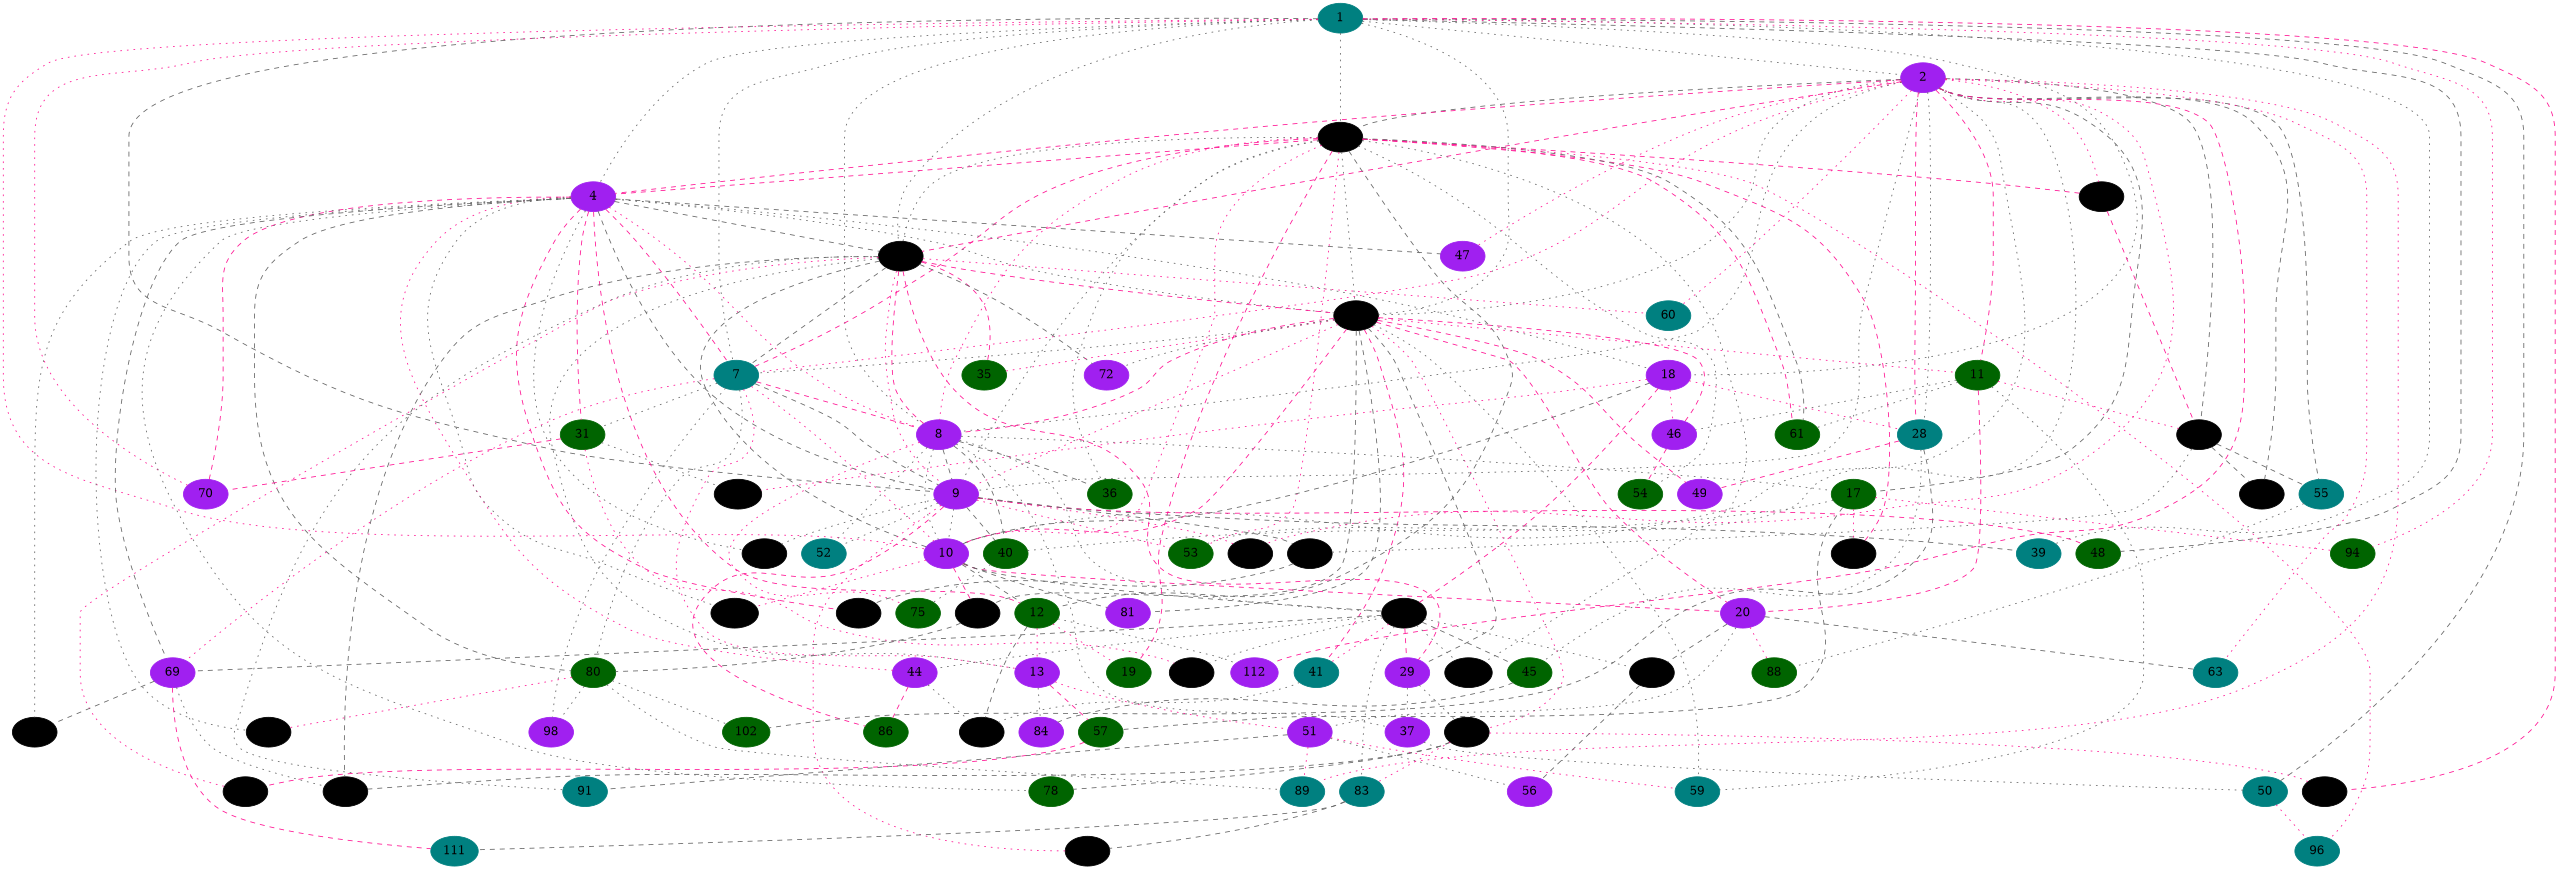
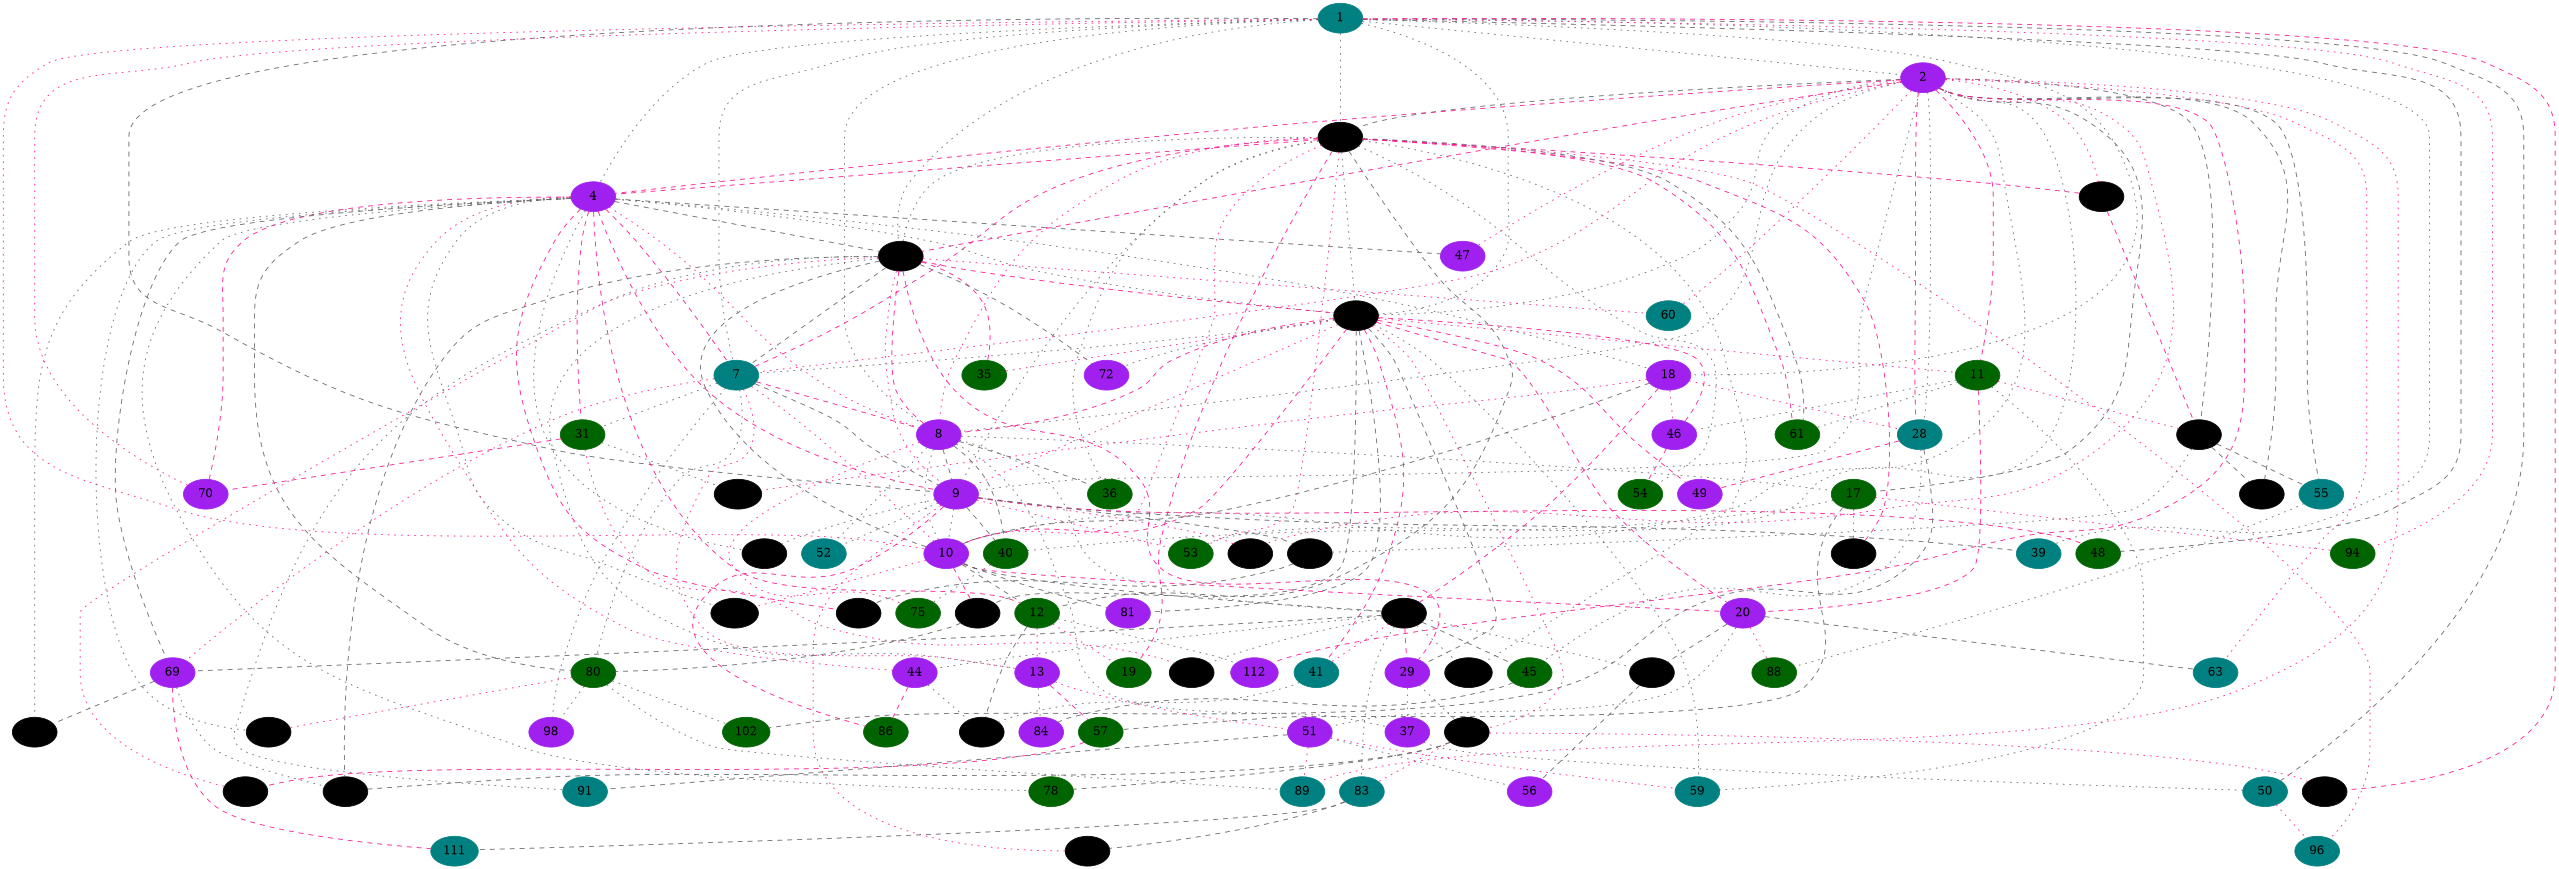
  graph {
    node [color=black style=filled]
    edge [color=gray40 style=dotted]
    1 [color=teal super="+107"]
    2 [color=purple super="+110"]
    3 [super="+26"]
    4 [color=purple super="+21"]
    5 [super="+23"]
    6 [super="+16"]
    7 [color=teal super="+95"]
    8 [color=purple super="+14"]
    9 [color=purple super="+25"]
    10 [color=purple super="+92"]
    18 [color=purple super="+99"]
    39 [color=teal]
    48 [color=darkgreen]
    50 [color=teal]
    68
    70 [color=purple]
    94 [color=darkgreen]
    11 [color=darkgreen super="+114"]
    15
    17 [color=darkgreen]
    27 [super="+82"]
    28 [color=teal super="+34"]
    47 [color=purple]
    53 [color=darkgreen super="+106"]
    55 [color=teal]
    60 [color=teal]
    63 [color=teal]
    67
    76
    89 [color=teal]
    112 [color=purple]
    12 [color=darkgreen]
    19 [color=darkgreen]
    24
    36 [color=darkgreen]
    54 [color=darkgreen]
    61 [color=darkgreen]
    96 [color=teal]
    103
    31 [color=darkgreen super="+101"]
    44 [color=purple]
    66
    69 [color=purple super="+97"]
    71
    73
    78 [color=darkgreen]
    80 [color=darkgreen super="+113"]
    90
    105
    13 [color=purple super="+85"]
    29 [color=purple super="+42"]
    35 [color=darkgreen]
    72 [color=purple]
    77
    87
    91 [color=teal]
    20 [color=purple super="+79"]
    33
    41 [color=teal super="+58"]
    43 [super="+100"]
    46 [color=purple super="+104"]
    49 [color=purple]
    59 [color=teal]
    81 [color=purple]
    98 [color=purple]
    22 [super="+30"]
    37 [color=purple]
    40 [color=darkgreen super="+65"]
    52 [color=teal]
    75 [color=darkgreen]
    62
    86 [color=darkgreen]
    93
    109
    57 [color=darkgreen]
    45 [color=darkgreen]
    102 [color=darkgreen]
    88 [color=darkgreen]
    64 [super="+108"]
    38
    111 [color=teal]
    51 [color=purple super="+74"]
    84 [color=purple]
    32
    83 [color=teal]
    56 [color=purple]
    1 -- 2
    1 -- 3 [weight=2]
    1 -- 4
    1 -- 5
    1 -- 6
    1 -- 7
    1 -- 8
    1 -- 9 [style=dashed]
    1 -- 10 [color=deeppink]
    1 -- 18
    1 -- 39
    1 -- 48 [style=dashed]
    1 -- 50 [style=dashed]
    1 -- 68 [color=deeppink style=dashed]
    1 -- 70 [color=deeppink]
    1 -- 94 [color=deeppink]
    2 -- 3 [style=dashed]
    2 -- 4 [color=deeppink style=dashed]
    2 -- 5 [color=deeppink style=dashed weight=2]
    2 -- 6
    2 -- 7 [color=deeppink]
    2 -- 8
    2 -- 9
    2 -- 10
    2 -- 11 [color=deeppink style=dashed]
    2 -- 15 [color=deeppink]
    2 -- 17 [style=dashed]
    2 -- 27 [style=dashed]
    2 -- 28 [color=deeppink style=dashed weight=2]
    2 -- 28
    2 -- 47 [color=deeppink]
    2 -- 53
    2 -- 55 [style=dashed]
    2 -- 60 [color=deeppink]
    2 -- 63 [color=deeppink]
    2 -- 67 [color=deeppink]
    2 -- 76 [style=dashed]
    2 -- 89 [color=deeppink]
    2 -- 112 [color=deeppink style=dashed]
    3 -- 4 [color=deeppink style=dashed]
    3 -- 5
    3 -- 6 [weight=2]
    3 -- 7 [color=deeppink style=dashed weight=2]
    3 -- 8 [color=deeppink]
    3 -- 9
    3 -- 10 [color=deeppink]
    3 -- 15 [color=deeppink style=dashed]
    3 -- 53 [color=deeppink]
    3 -- 12 [style=dashed]
    3 -- 19 [color=deeppink style=dashed]
    3 -- 24 [color=deeppink style=dashed]
    3 -- 36
    3 -- 54
    3 -- 61 [color=deeppink style=dashed]
    3 -- 61 [style=dashed]
    3 -- 96 [color=deeppink]
    3 -- 103
    4 -- 5 [style=dashed]
    4 -- 6
    4 -- 7 [color=deeppink style=dashed]
    4 -- 8 [color=deeppink weight=2]
-   4 -- 9 [style=dashed]
+   4 -- 9 [color=deeppink style=dashed]
    4 -- 18
    4 -- 70 [color=deeppink style=dashed]
    4 -- 47 [style=dashed]
    4 -- 12 [color=deeppink style=dashed]
    4 -- 31 [color=deeppink style=dashed]
    4 -- 44 [color=deeppink]
    4 -- 66
    4 -- 69 [style=dashed]
    4 -- 71 [color=deeppink style=dashed]
    4 -- 73
    4 -- 78
    4 -- 80 [style=dashed]
    4 -- 90
    4 -- 105
    5 -- 6 [color=deeppink style=dashed weight=2]
    5 -- 7 [style=dashed]
    5 -- 8 [color=deeppink style=dashed]
    5 -- 9 [color=deeppink]
    5 -- 10 [style=dashed]
    5 -- 60 [color=deeppink]
    5 -- 13
    5 -- 29 [color=deeppink style=dashed]
    5 -- 35 [color=deeppink style=dashed]
    5 -- 72 [style=dashed]
    5 -- 77 [color=deeppink]
    5 -- 87 [style=dashed]
    5 -- 91
    6 -- 7
    6 -- 8 [color=deeppink style=dashed]
    6 -- 9 [color=deeppink]
    6 -- 10 [color=deeppink style=dashed]
    6 -- 11 [color=deeppink]
    6 -- 29 [style=dashed]
    6 -- 35 [color=deeppink]
    6 -- 72
    6 -- 20 [color=deeppink style=dashed]
    6 -- 33 [style=dashed]
    6 -- 41 [color=deeppink style=dashed weight=2]
    6 -- 43 [color=deeppink]
    6 -- 46 [color=deeppink style=dashed]
    6 -- 49 [color=deeppink style=dashed]
    6 -- 59
    6 -- 81 [style=dashed]
    7 -- 8 [color=deeppink style=dashed]
    7 -- 9 [style=dashed]
    7 -- 10 [color=deeppink]
    7 -- 31
    7 -- 69 [color=deeppink]
    7 -- 80
    7 -- 13 [color=deeppink]
    7 -- 98
    8 -- 9 [style=dashed]
    8 -- 10
    8 -- 17
    8 -- 36 [style=dashed]
    8 -- 22
    8 -- 37
    8 -- 40 [style=dashed]
    8 -- 52
    8 -- 75 [color=deeppink]
    9 -- 10
    9 -- 39 [style=dashed]
    9 -- 48 [color=deeppink style=dashed]
    9 -- 53 [color=deeppink]
    9 -- 67 [color=deeppink]
    9 -- 66
    9 -- 40 [style=dashed]
    9 -- 52
    9 -- 62 [style=dashed]
    9 -- 86 [color=deeppink style=dashed]
    9 -- 93 [color=deeppink]
    10 -- 12 [style=dashed]
    10 -- 105 [color=deeppink]
    10 -- 20 [color=deeppink style=dashed]
    10 -- 33 [color=deeppink style=dashed]
    10 -- 81 [style=dashed]
    10 -- 22 [style=dashed]
    18 -- 10 [style=dashed weight=2]
    18 -- 28 [color=deeppink]
    18 -- 46 [color=deeppink]
    18 -- 22 [color=deeppink style=dashed]
    18 -- 109 [color=deeppink]
    50 -- 96 [color=deeppink]
    11 -- 27 [color=deeppink]
    11 -- 61
    11 -- 20 [color=deeppink style=dashed]
    11 -- 46
    11 -- 59
    15 -- 27 [color=deeppink style=dashed]
    17 -- 94 [color=deeppink]
    17 -- 24 [color=deeppink]
    17 -- 40
    17 -- 57 [style=dashed]
    27 -- 55 [style=dashed]
    27 -- 76 [style=dashed]
    27 -- 62
    28 -- 49 [color=deeppink style=dashed]
    28 -- 45
    28 -- 102 [style=dashed]
    55 -- 88
    12 -- 112
    12 -- 19 [color=deeppink]
    12 -- 13 [color=deeppink]
    12 -- 64 [style=dashed]
    31 -- 70 [color=deeppink style=dashed]
    31 -- 109
    31 -- 38 [color=deeppink]
    44 -- 86 [color=deeppink style=dashed]
    44 -- 64
    69 -- 73 [style=dashed]
    69 -- 87
    69 -- 111 [color=deeppink style=dashed]
    80 -- 89
    80 -- 90 [color=deeppink]
    80 -- 98
    80 -- 102
    13 -- 57 [color=deeppink style=dashed]
    13 -- 51 [color=deeppink]
    13 -- 84
    29 -- 43
    29 -- 37
    20 -- 63 [style=dashed]
    20 -- 88 [color=deeppink]
    20 -- 51
    20 -- 32 [style=dashed]
    33 -- 80 [style=dashed]
    41 -- 64
    43 -- 68 [color=deeppink]
    43 -- 78 [style=dashed]
    43 -- 87 [style=dashed]
    43 -- 83 [color=deeppink]
    46 -- 54 [color=deeppink style=dashed]
    22 -- 103
    22 -- 44
    22 -- 69 [style=dashed]
    22 -- 29 [color=deeppink style=dashed]
    22 -- 41 [color=deeppink]
    22 -- 45 [style=dashed]
    22 -- 38
    22 -- 32
    22 -- 83
    37 -- 50
    40 -- 75
    62 -- 71 [style=dashed]
    57 -- 77 [color=deeppink style=dashed]
    45 -- 84 [style=dashed]
    51 -- 89 [color=deeppink]
    51 -- 91 [style=dashed]
    51 -- 59 [color=deeppink]
    51 -- 56
    32 -- 56 [style=dashed]
    83 -- 93 [style=dashed]
    83 -- 111 [style=dashed]
  }
